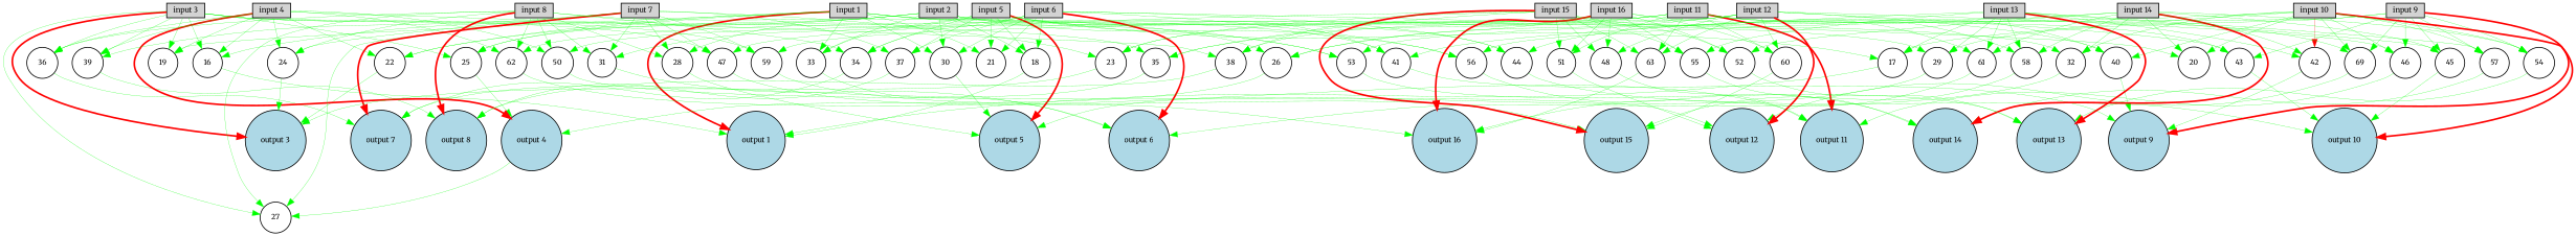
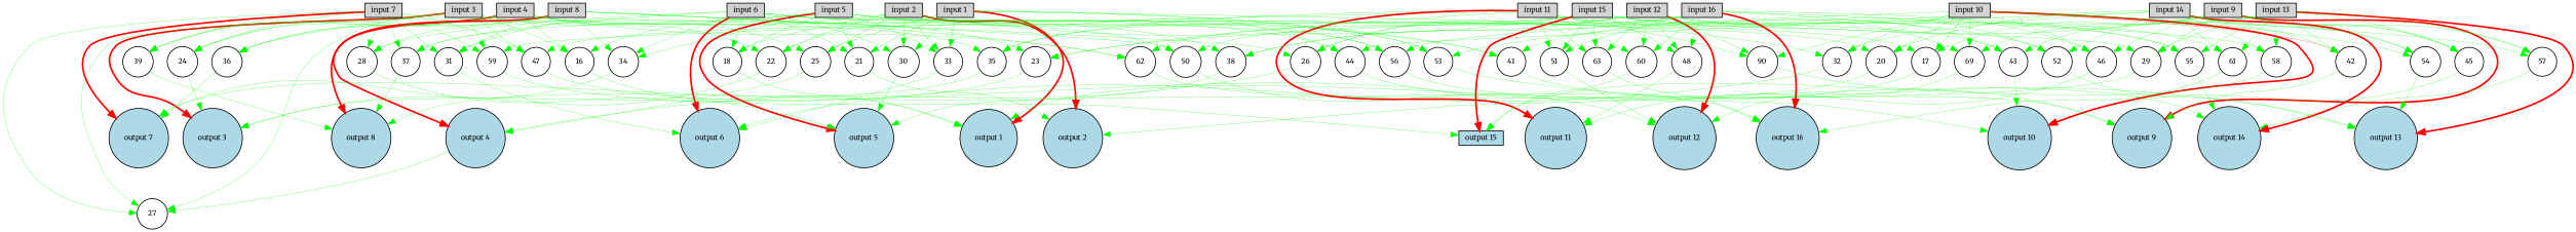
  digraph {
    fontname=Merriweather
    node [fillcolor=white fontname=Merriweather fontsize=9 shape=circle style=filled]
    edge [color=green fontname=Merriweather penwidth=0.30000000000000004 style=solid]
    "input 1" [fillcolor=lightgray height=0.2 shape=box width=0.2]
    "output 1" [fillcolor=lightblue height=0.2 width=0.2]
-   19 [height=0.2 width=0.2]
    21 [height=0.2 width=0.2]
    22 [height=0.2 width=0.2]
    25 [height=0.2 width=0.2]
    29 [height=0.2 width=0.2]
    30 [height=0.2 width=0.2]
    33 [height=0.2 width=0.2]
    41 [height=0.2 width=0.2]
    53 [height=0.2 width=0.2]
+   "output 2" [fillcolor=lightblue height=0.2 width=0.2]
    "output 3" [fillcolor=lightblue height=0.2 width=0.2]
    "output 4" [fillcolor=lightblue height=0.2 width=0.2]
    "output 5" [fillcolor=lightblue height=0.2 width=0.2]
    "output 6" [fillcolor=lightblue height=0.2 width=0.2]
    "output 9" [fillcolor=lightblue height=0.2 width=0.2]
    "output 13" [fillcolor=lightblue height=0.2 width=0.2]
    "input 2" [fillcolor=lightgray height=0.2 shape=box width=0.2]
    16 [height=0.2 width=0.2]
    18 [height=0.2 width=0.2]
    32 [height=0.2 width=0.2]
    44 [height=0.2 width=0.2]
    56 [height=0.2 width=0.2]
    "output 10" [fillcolor=lightblue height=0.2 width=0.2]
    "output 14" [fillcolor=lightblue height=0.2 width=0.2]
    "input 3" [fillcolor=lightgray height=0.2 shape=box width=0.2]
    27 [height=0.2 width=0.2]
    35 [height=0.2 width=0.2]
    36 [height=0.2 width=0.2]
    39 [height=0.2 width=0.2]
    47 [height=0.2 width=0.2]
    59 [height=0.2 width=0.2]
    "output 7" [fillcolor=lightblue height=0.2 width=0.2]
    "output 8" [fillcolor=lightblue height=0.2 width=0.2]
    "output 11" [fillcolor=lightblue height=0.2 width=0.2]
-   "output 15" [fillcolor=lightblue height=0.2 width=0.2]
+   "output 15" [fillcolor=lightblue height=0.2 shape=box width=0.2]
    "input 4" [fillcolor=lightgray height=0.2 shape=box width=0.2]
    24 [height=0.2 width=0.2]
    38 [height=0.2 width=0.2]
    50 [height=0.2 width=0.2]
    62 [height=0.2 width=0.2]
    "output 12" [fillcolor=lightblue height=0.2 width=0.2]
    "output 16" [fillcolor=lightblue height=0.2 width=0.2]
    "input 5" [fillcolor=lightgray height=0.2 shape=box width=0.2]
    17 [height=0.2 width=0.2]
    31 [height=0.2 width=0.2]
    34 [height=0.2 width=0.2]
    37 [height=0.2 width=0.2]
    "input 6" [fillcolor=lightgray height=0.2 shape=box width=0.2]
    20 [height=0.2 width=0.2]
    28 [height=0.2 width=0.2]
    "input 7" [fillcolor=lightgray height=0.2 shape=box width=0.2]
    23 [height=0.2 width=0.2]
    "input 8" [fillcolor=lightgray height=0.2 shape=box width=0.2]
    26 [height=0.2 width=0.2]
    "input 9" [fillcolor=lightgray height=0.2 shape=box width=0.2]
    43 [height=0.2 width=0.2]
    45 [height=0.2 width=0.2]
    46 [height=0.2 width=0.2]
    n61 [height=0.2 label=69 width=0.2]
    54 [height=0.2 width=0.2]
    57 [height=0.2 width=0.2]
    "input 10" [fillcolor=lightgray height=0.2 shape=box width=0.2]
-   40 [height=0.2 width=0.2]
+   40 [height=0.2 width=0.2 label=90]
    42 [height=0.2 width=0.2]
    "input 11" [fillcolor=lightgray height=0.2 shape=box width=0.2]
    51 [height=0.2 width=0.2]
    60 [height=0.2 width=0.2]
    63 [height=0.2 width=0.2]
    "input 12" [fillcolor=lightgray height=0.2 shape=box width=0.2]
    48 [height=0.2 width=0.2]
    "input 13" [fillcolor=lightgray height=0.2 shape=box width=0.2]
    55 [height=0.2 width=0.2]
    58 [height=0.2 width=0.2]
    61 [height=0.2 width=0.2]
    "input 14" [fillcolor=lightgray height=0.2 shape=box width=0.2]
    52 [height=0.2 width=0.2]
    "input 15" [fillcolor=lightgray height=0.2 shape=box width=0.2]
    "input 16" [fillcolor=lightgray height=0.2 shape=box width=0.2]
    "input 1" -> "output 1" [color=red penwidth=2.1]
-   "input 1" -> 19
    "input 1" -> 21
    "input 1" -> 22
    "input 1" -> 25
    "input 1" -> 29
    "input 1" -> 30
    "input 1" -> 33
    "input 1" -> 41
    "input 1" -> 53
+   21 -> "output 2"
    22 -> "output 3"
    25 -> "output 4"
    29 -> "output 5"
    30 -> "output 5"
    33 -> "output 6"
    41 -> "output 9"
    53 -> "output 13"
    "output 4" -> 27
    "input 2" -> 22
    "input 2" -> 25
    "input 2" -> 30
    "input 2" -> 33
+   "input 2" -> "output 2" [color=red penwidth=2.1]
    "input 2" -> 16
    "input 2" -> 18
    "input 2" -> 32
    "input 2" -> 44
    "input 2" -> 56
    16 -> "output 1"
    18 -> "output 1"
    32 -> "output 6"
    44 -> "output 10"
    56 -> "output 14"
-   "input 3" -> 19
    "input 3" -> 25
    "input 3" -> "output 3" [color=red penwidth=2.1]
    "input 3" -> 16
    "input 3" -> 27
    "input 3" -> 35
    "input 3" -> 36
    "input 3" -> 39
    "input 3" -> 47
    "input 3" -> 59
    35 -> "output 7"
    36 -> "output 7"
    39 -> "output 8"
    47 -> "output 11"
    59 -> "output 15"
-   "input 4" -> 19
    "input 4" -> 22
    "input 4" -> "output 4" [color=red penwidth=2.1]
    "input 4" -> 16
    "input 4" -> 36
    "input 4" -> 39
    "input 4" -> 24
    "input 4" -> 38
    "input 4" -> 50
    "input 4" -> 62
    24 -> "output 3"
    38 -> "output 8"
    50 -> "output 12"
    62 -> "output 16"
    "input 5" -> 21
    "input 5" -> 33
    "input 5" -> 41
    "input 5" -> 53
    "input 5" -> "output 5" [color=red penwidth=2.1]
    "input 5" -> 18
    "input 5" -> 17
    "input 5" -> 31
    "input 5" -> 34
    "input 5" -> 37
    17 -> "output 1"
    31 -> "output 6"
    34 -> "output 7"
    37 -> "output 8"
    "input 6" -> 21
    "input 6" -> 30
    "input 6" -> "output 6" [color=red penwidth=2.1]
    "input 6" -> 18
    "input 6" -> 44
    "input 6" -> 56
    "input 6" -> 34
    "input 6" -> 37
    "input 6" -> 20
    "input 6" -> 28
+   20 -> "output 2"
    28 -> "output 5"
    "input 7" -> 27
    "input 7" -> 39
    "input 7" -> 47
    "input 7" -> 59
    "input 7" -> "output 7" [color=red penwidth=2.1]
    "input 7" -> 24
    "input 7" -> 31
    "input 7" -> 37
    "input 7" -> 28
    "input 7" -> 23
    23 -> "output 3"
    "input 8" -> 27
    "input 8" -> 36
    "input 8" -> "output 8" [color=red penwidth=2.1]
    "input 8" -> 24
    "input 8" -> 50
    "input 8" -> 62
    "input 8" -> 31
    "input 8" -> 34
    "input 8" -> 28
    "input 8" -> 26
    26 -> "output 4"
    "input 9" -> 29
    "input 9" -> 53
    "input 9" -> "output 9" [color=red penwidth=2.1]
    "input 9" -> 43
    "input 9" -> 45
    "input 9" -> 46
    "input 9" -> n61
    "input 9" -> 54
    "input 9" -> 57
    43 -> "output 10"
    45 -> "output 10"
    46 -> "output 11"
    n61 -> "output 12"
    54 -> "output 13"
    57 -> "output 14"
    "input 10" -> 32
    "input 10" -> 56
    "input 10" -> "output 10" [color=red penwidth=2.1]
    "input 10" -> 17
    "input 10" -> 20
    "input 10" -> 46
    "input 10" -> n61
    "input 10" -> 54
    "input 10" -> 57
    "input 10" -> 40
    "input 10" -> 42 [color=red]
    40 -> "output 9"
    42 -> "output 9"
    "input 11" -> 35
    "input 11" -> 59
    "input 11" -> "output 11" [color=red penwidth=2.1]
    "input 11" -> 23
    "input 11" -> 43
    "input 11" -> n61
    "input 11" -> 40
    "input 11" -> 51
    "input 11" -> 60
    "input 11" -> 63
    51 -> "output 12"
    60 -> "output 15"
    63 -> "output 16"
    "input 12" -> 38
    "input 12" -> 62
    "input 12" -> "output 12" [color=red penwidth=2.1]
    "input 12" -> 26
    "input 12" -> 43
    "input 12" -> 46
    "input 12" -> 40
    "input 12" -> 60
    "input 12" -> 63
    "input 12" -> 48
    48 -> "output 11"
    "input 13" -> 29
    "input 13" -> 41
    "input 13" -> "output 13" [color=red penwidth=2.1]
    "input 13" -> 17
    "input 13" -> 45
    "input 13" -> 57
    "input 13" -> 42
    "input 13" -> 55
    "input 13" -> 58
    "input 13" -> 61
    55 -> "output 14"
    58 -> "output 15"
    61 -> "output 16"
    "input 14" -> 32
    "input 14" -> 44
    "input 14" -> "output 14" [color=red penwidth=2.1]
    "input 14" -> 20
    "input 14" -> 45
    "input 14" -> 54
    "input 14" -> 42
    "input 14" -> 58
    "input 14" -> 61
    "input 14" -> 52
    52 -> "output 13"
    "input 15" -> 35
    "input 15" -> 47
    "input 15" -> "output 15" [color=red penwidth=2.1]
    "input 15" -> 23
    "input 15" -> 51
    "input 15" -> 63
    "input 15" -> 48
    "input 15" -> 55
    "input 15" -> 61
    "input 15" -> 52
    "input 16" -> 38
    "input 16" -> 50
    "input 16" -> "output 16" [color=red penwidth=2.1]
    "input 16" -> 26
    "input 16" -> 51
    "input 16" -> 60
    "input 16" -> 48
    "input 16" -> 55
    "input 16" -> 58
    "input 16" -> 52
  }
